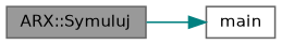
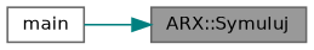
  digraph {
    rankdir=RL
    node [fontname=Helvetica fontsize=10 shape=box style=filled]
    n1 [color=gray40 fillcolor=grey60 fontcolor=black height=0.2 label="ARX::Symuluj" width=0.4]
    n2 [color=grey40 fillcolor=white height=0.2 label=main width=0.4]
-   n2 -> n1 [color=teal dir=back fontname=Helvetica fontsize=10 labelfontname=Helvetica labelfontsize=10 style=solid]
+   n1 -> n2 [color=teal dir=back fontname=Helvetica fontsize=10 labelfontname=Helvetica labelfontsize=10 style=solid]
  }
